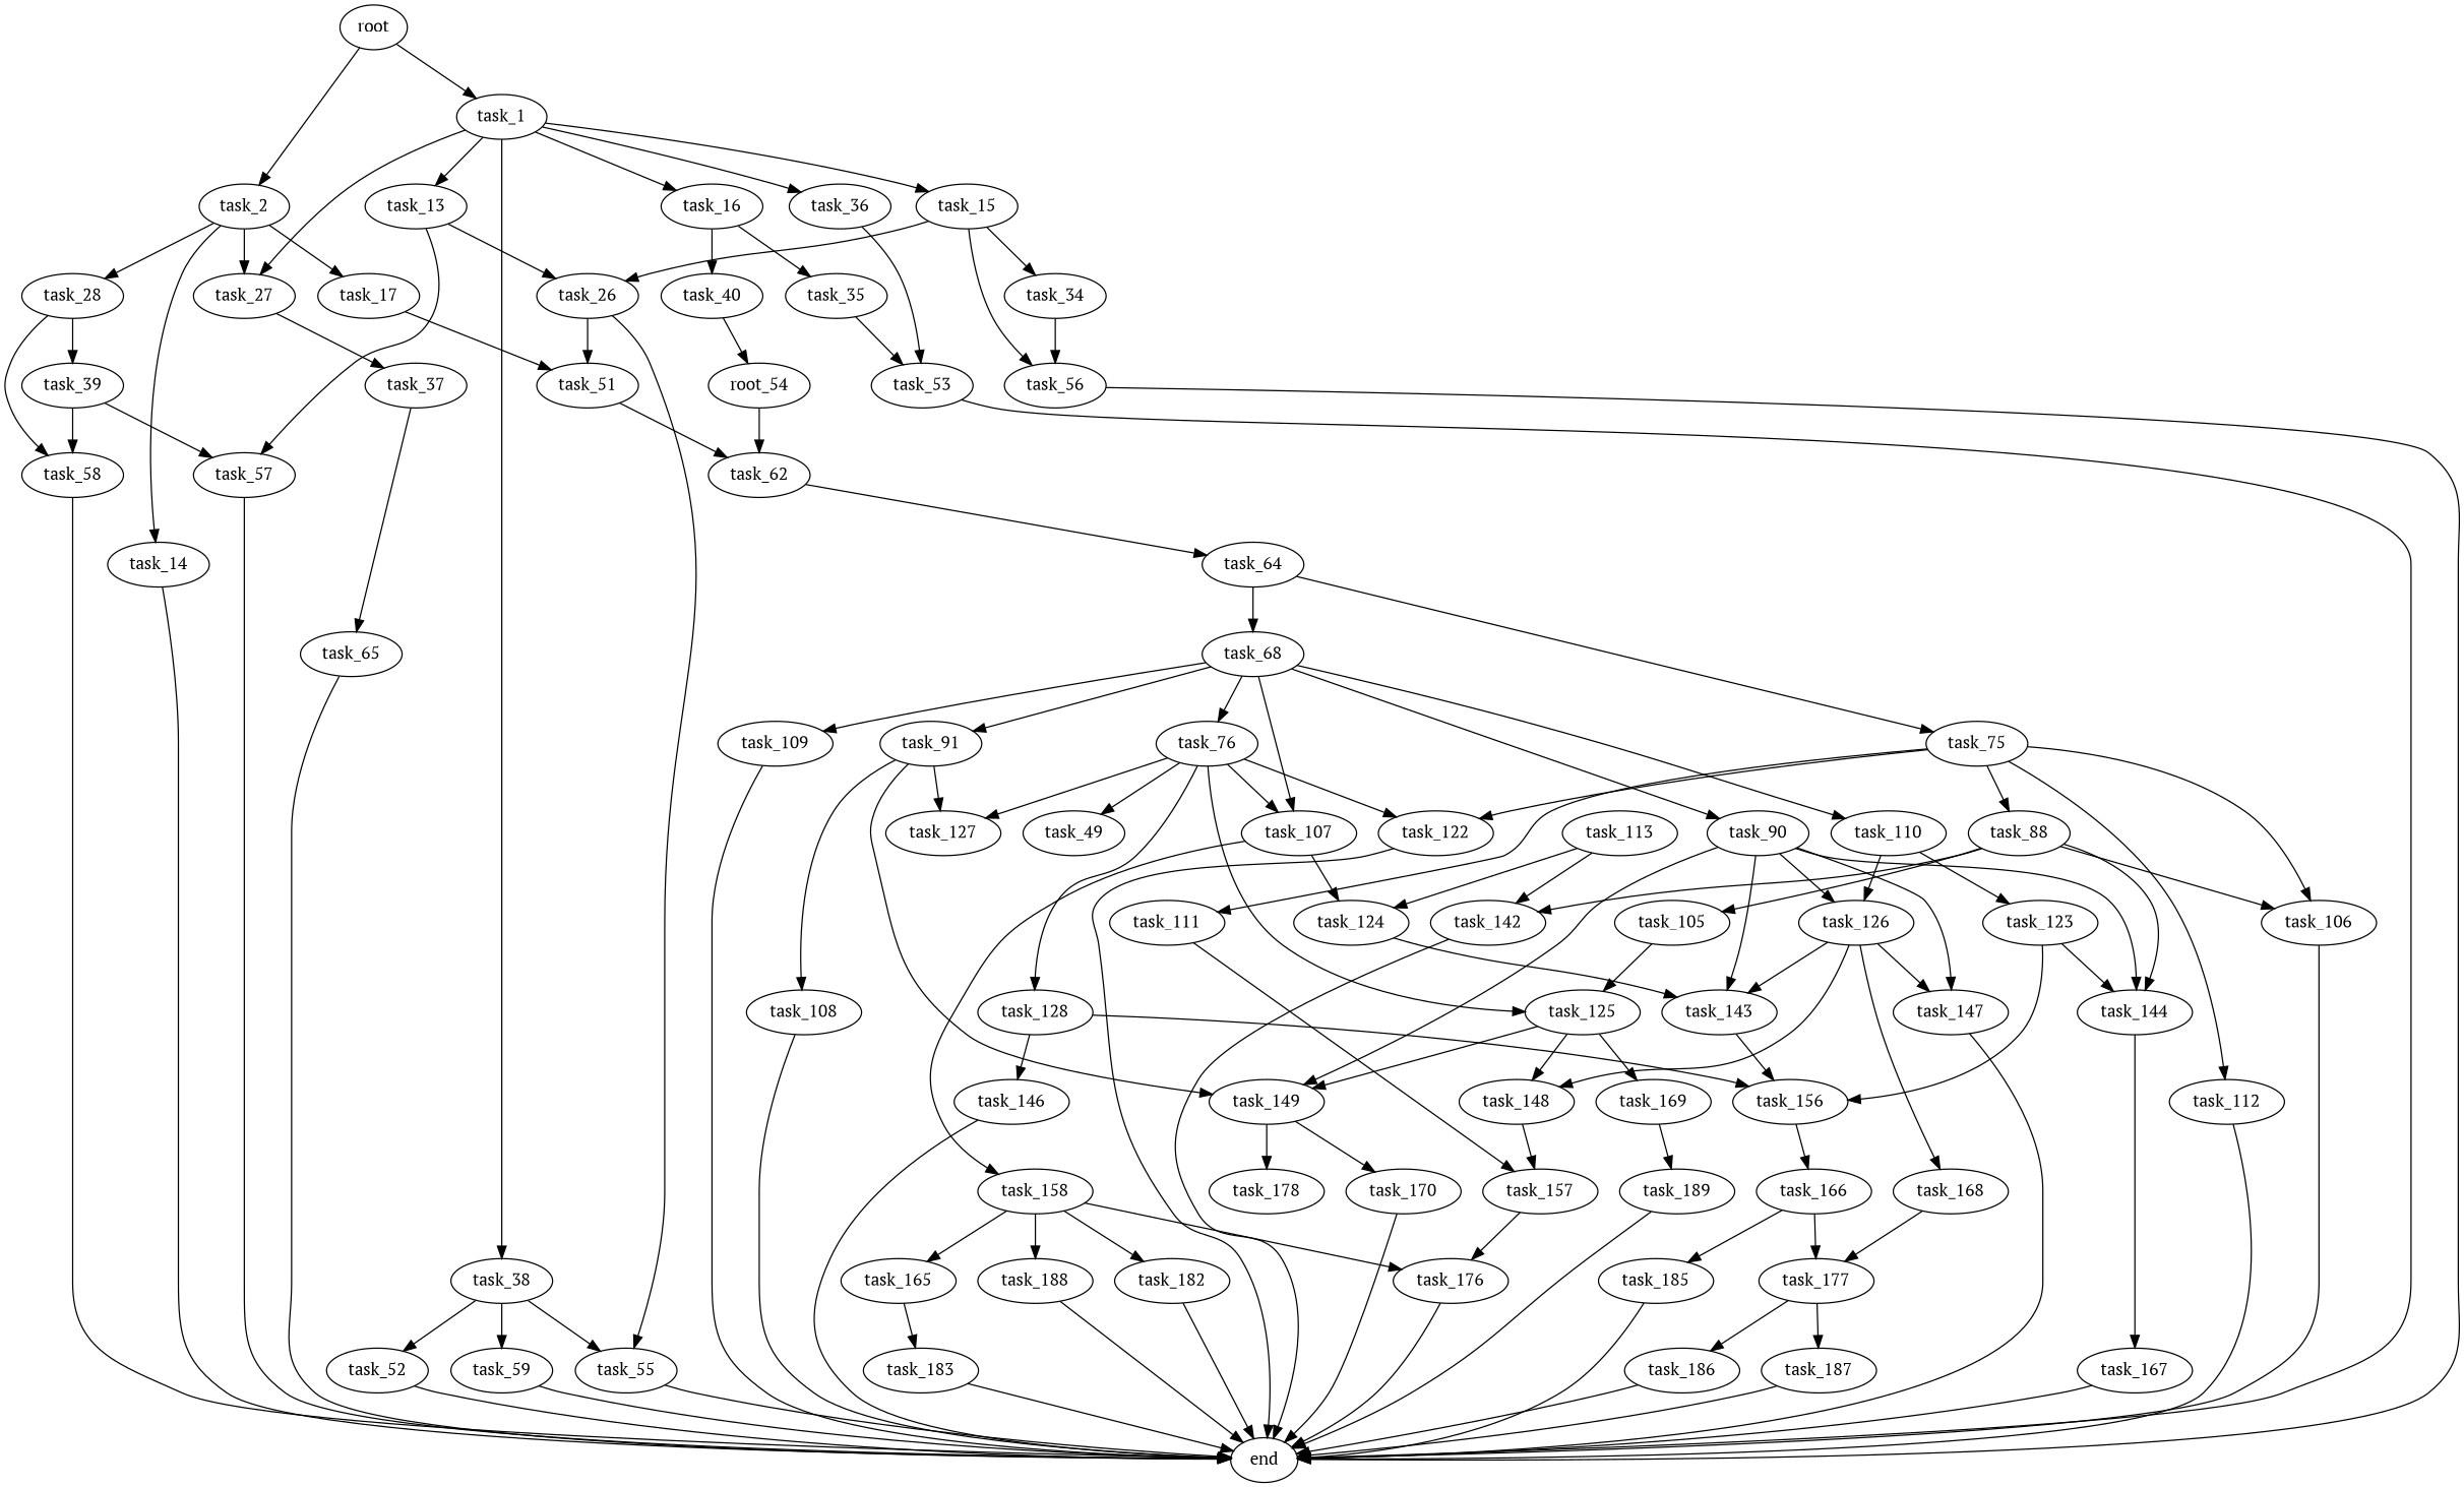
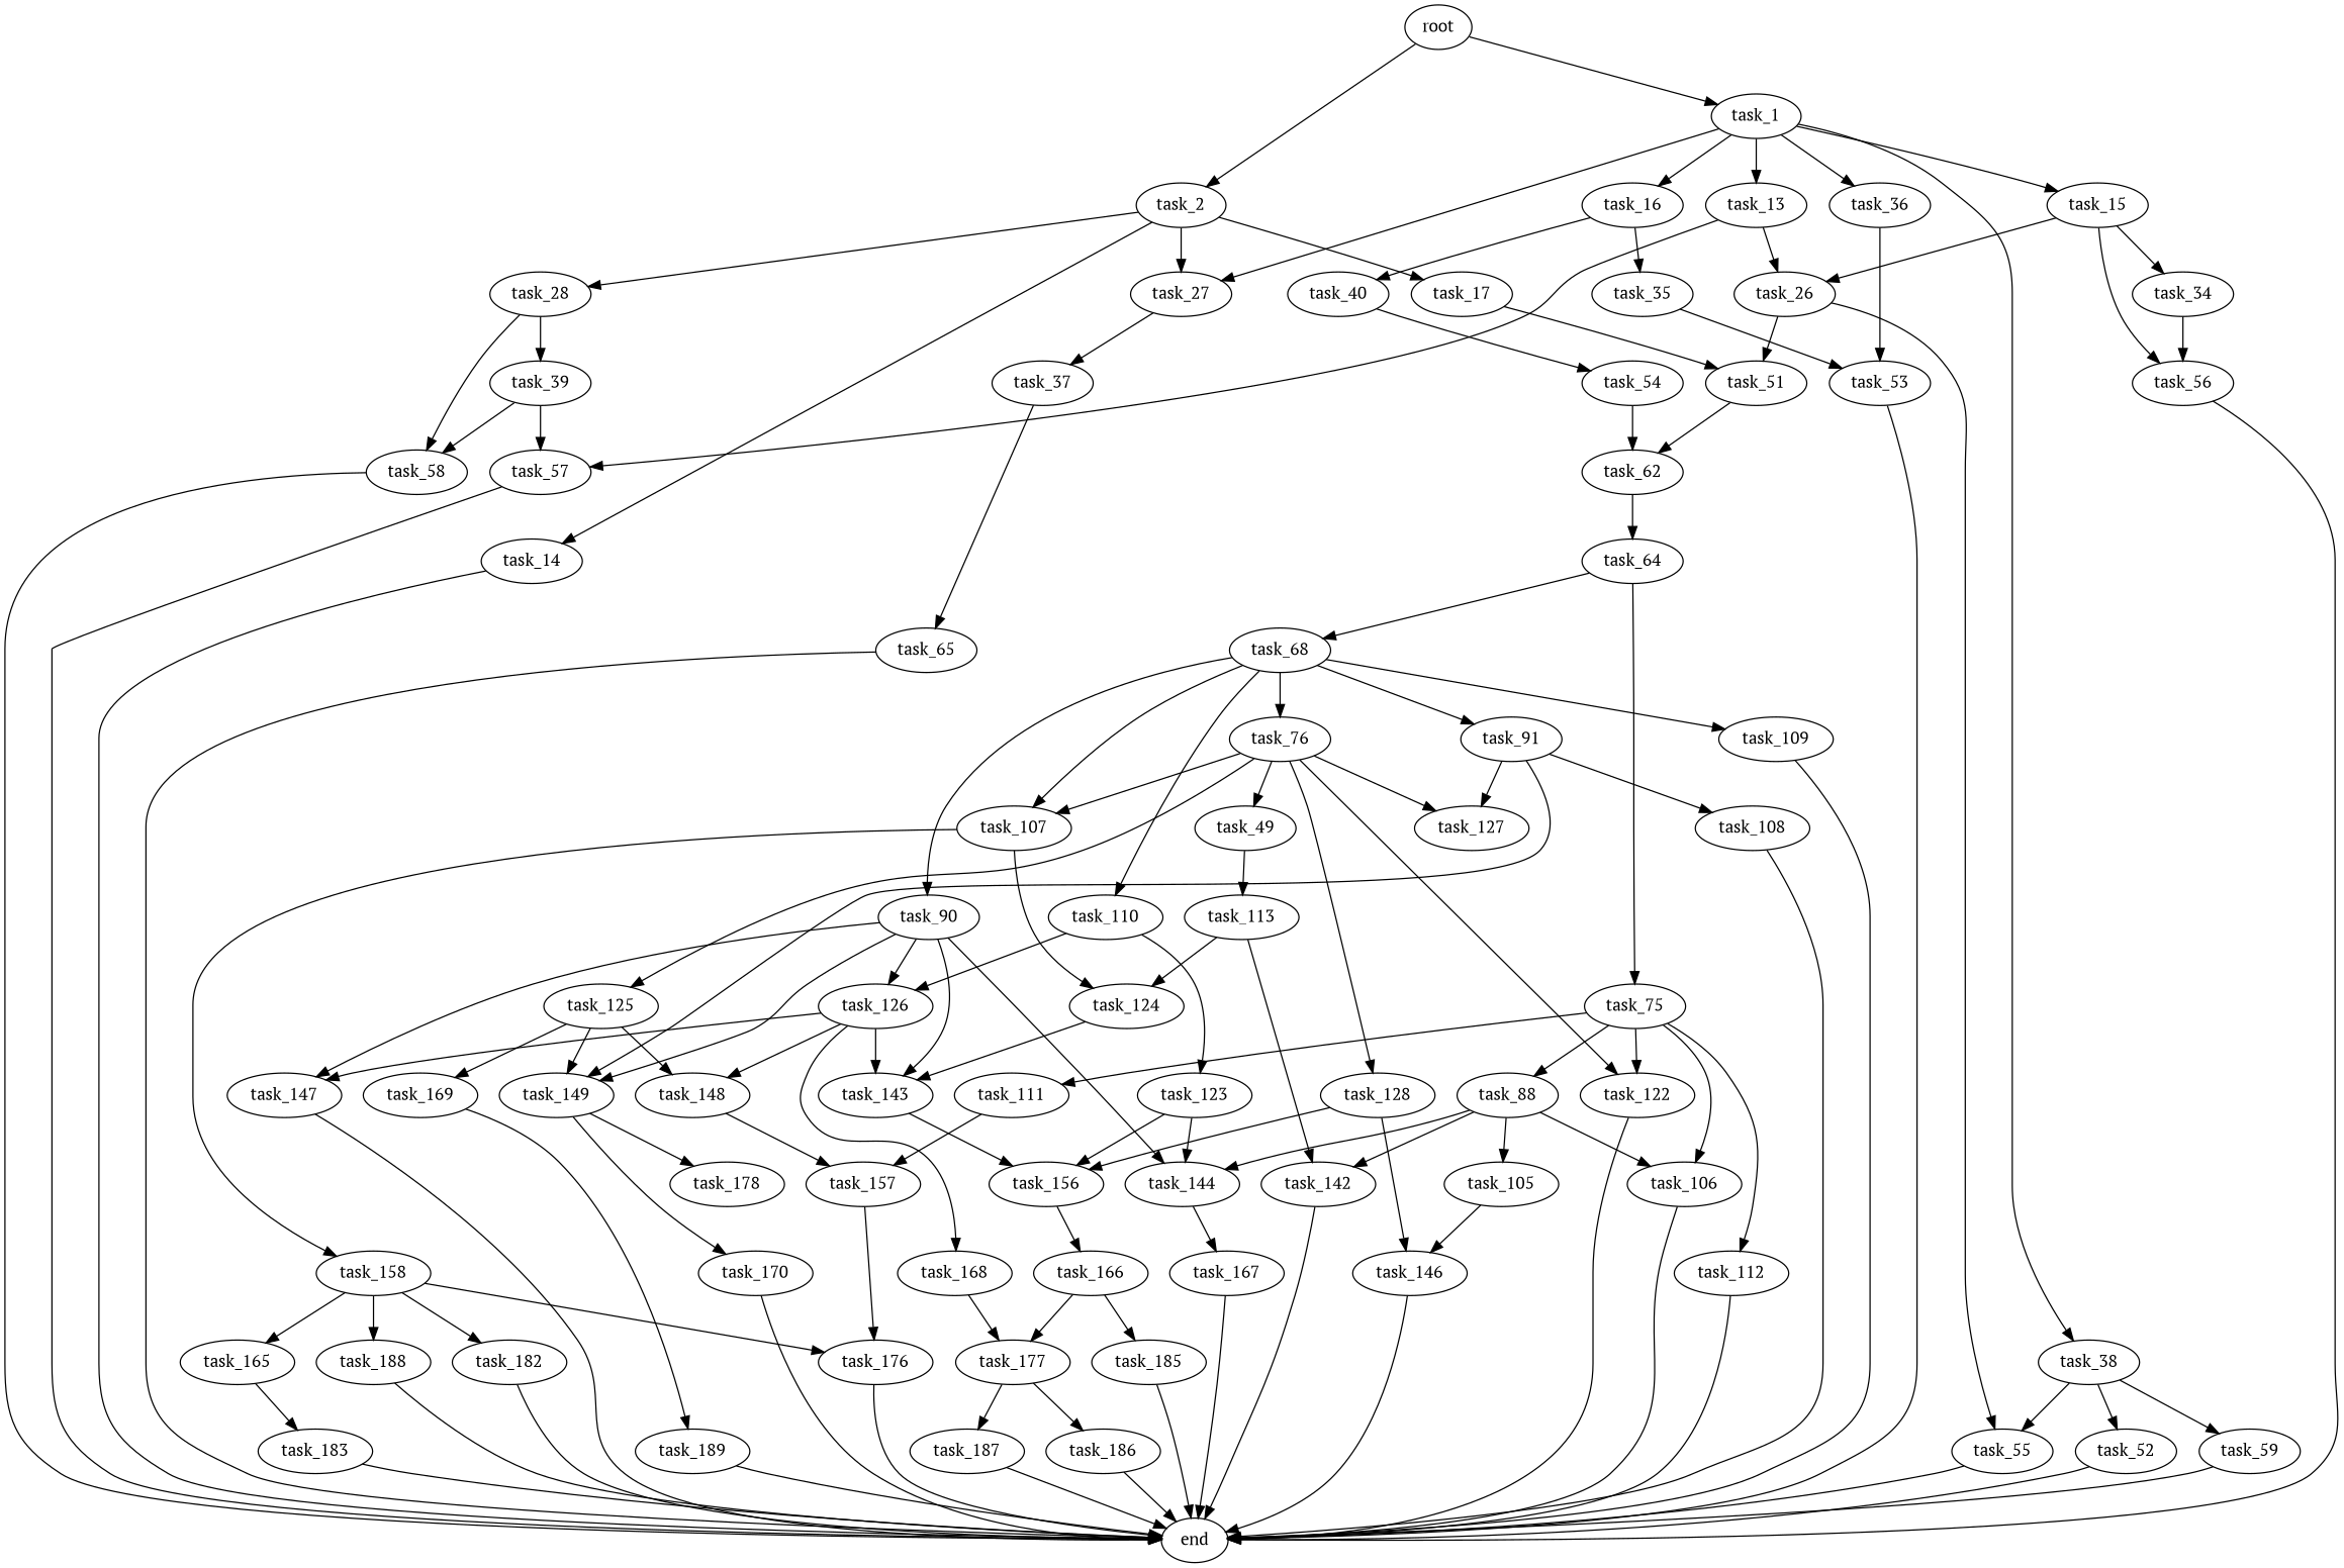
  digraph {
    fontname="PT Serif"
    node [fontname="PT Serif"]
    edge [fontname="PT Serif"]
    root
    task_1
    task_2
    task_13
    task_15
    task_16
    task_27
    task_36
    task_38
    task_14
    task_17
    task_28
    task_26
    task_57
    task_34
    task_56
    task_35
    task_40
    task_37
    task_53
    task_55
    task_52
    task_59
    end
    task_51
    task_39
    task_58
-   task_54 [label=root_54]
+   task_54
    task_65
    task_62
    task_64
    task_68
    task_75
    task_76
    task_90
    task_91
    task_107
    task_109
    task_110
    task_88
    task_106
    task_111
    task_112
    task_122
    n45 [label=task_49]
    task_125
    task_127
    task_128
    task_144
    task_126
    task_143
    task_147
    task_149
    task_108
    task_124
    task_158
    task_123
    task_105
    task_142
    task_157
    task_113
    task_148
    task_169
    task_156
    task_146
    task_167
    task_168
    task_170
    task_178
    task_176
    task_165
    task_182
    task_188
    task_189
    task_166
    task_177
    task_183
    task_185
    task_186
    task_187
    root -> task_1
    root -> task_2
    task_1 -> task_13
    task_1 -> task_15
    task_1 -> task_16
    task_1 -> task_27
    task_1 -> task_36
    task_1 -> task_38
    task_2 -> task_27
    task_2 -> task_14
    task_2 -> task_17
    task_2 -> task_28
    task_13 -> task_26
    task_13 -> task_57
    task_15 -> task_26
    task_15 -> task_34
    task_15 -> task_56
    task_16 -> task_35
    task_16 -> task_40
    task_27 -> task_37
    task_36 -> task_53
    task_38 -> task_55
    task_38 -> task_52
    task_38 -> task_59
    task_14 -> end
    task_17 -> task_51
    task_28 -> task_39
    task_28 -> task_58
    task_26 -> task_55
    task_26 -> task_51
    task_57 -> end
    task_34 -> task_56
    task_56 -> end
    task_35 -> task_53
    task_40 -> task_54
    task_37 -> task_65
    task_53 -> end
    task_55 -> end
    task_52 -> end
    task_59 -> end
    task_51 -> task_62
    task_39 -> task_57
    task_39 -> task_58
    task_58 -> end
    task_54 -> task_62
    task_65 -> end
    task_62 -> task_64
    task_64 -> task_68
    task_64 -> task_75
    task_68 -> task_76
    task_68 -> task_90
    task_68 -> task_91
    task_68 -> task_107
    task_68 -> task_109
    task_68 -> task_110
    task_75 -> task_88
    task_75 -> task_106
    task_75 -> task_111
    task_75 -> task_112
    task_75 -> task_122
    task_76 -> task_107
    task_76 -> task_122
    task_76 -> n45
    task_76 -> task_125
    task_76 -> task_127
    task_76 -> task_128
    task_90 -> task_144
    task_90 -> task_126
    task_90 -> task_143
    task_90 -> task_147
    task_90 -> task_149
    task_91 -> task_127
    task_91 -> task_149
    task_91 -> task_108
    task_107 -> task_124
    task_107 -> task_158
    task_109 -> end
    task_110 -> task_126
    task_110 -> task_123
    task_88 -> task_106
    task_88 -> task_144
    task_88 -> task_105
    task_88 -> task_142
    task_106 -> end
    task_111 -> task_157
    task_112 -> end
    task_122 -> end
+   n45 -> task_113
    task_125 -> task_149
    task_125 -> task_148
    task_125 -> task_169
    task_128 -> task_156
    task_128 -> task_146
    task_144 -> task_167
    task_126 -> task_143
    task_126 -> task_147
    task_126 -> task_148
    task_126 -> task_168
    task_143 -> task_156
    task_147 -> end
    task_149 -> task_170
    task_149 -> task_178
    task_108 -> end
    task_124 -> task_143
    task_158 -> task_176
    task_158 -> task_165
    task_158 -> task_182
    task_158 -> task_188
    task_123 -> task_144
    task_123 -> task_156
-   task_105 -> task_125
+   task_105 -> task_146
    task_142 -> end
    task_157 -> task_176
    task_113 -> task_124
    task_113 -> task_142
    task_148 -> task_157
    task_169 -> task_189
    task_156 -> task_166
    task_146 -> end
    task_167 -> end
    task_168 -> task_177
    task_170 -> end
    task_176 -> end
    task_165 -> task_183
    task_182 -> end
    task_188 -> end
    task_189 -> end
    task_166 -> task_177
    task_166 -> task_185
    task_177 -> task_186
    task_177 -> task_187
    task_183 -> end
    task_185 -> end
    task_186 -> end
    task_187 -> end
  }
